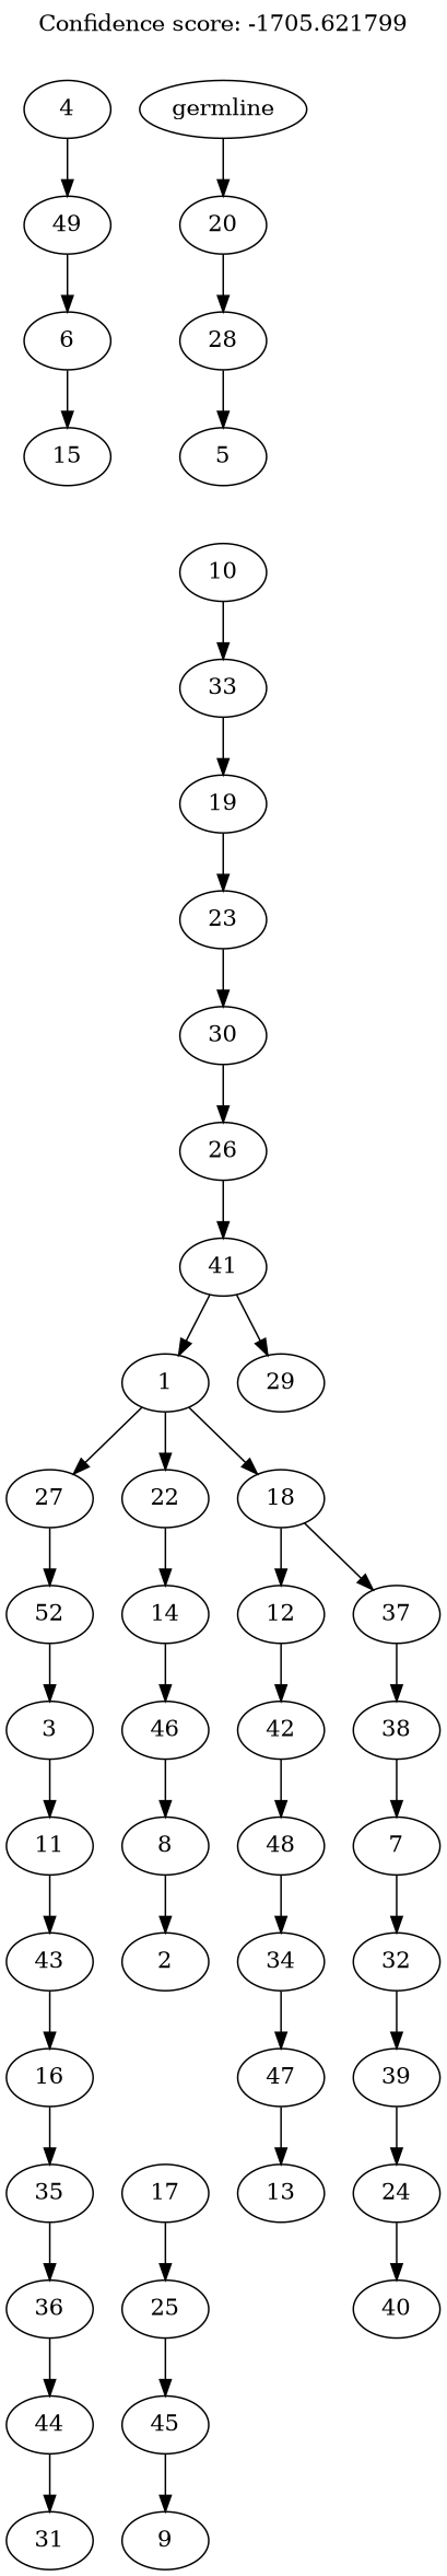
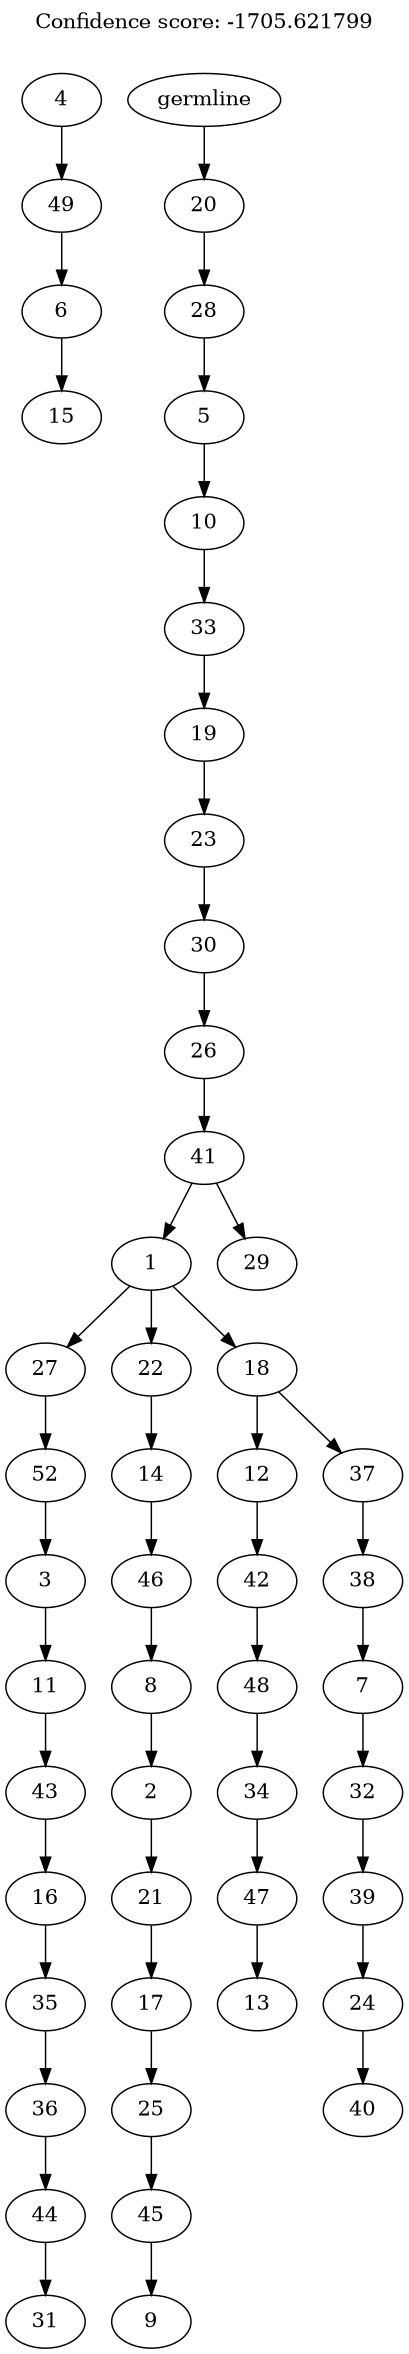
  digraph {
    label="Confidence score: -1705.621799"
    labelloc=t
    n1 [label=6]
    n2 [label=15]
    n3 [label=49]
    n4 [label=4]
    n5 [label=31]
    n6 [label=44]
    n7 [label=36]
    n8 [label=35]
    n9 [label=16]
    n10 [label=43]
    n11 [label=11]
    n12 [label=3]
    n13 [label=52]
    n14 [label=27]
    n15 [label=45]
    n16 [label=9]
    n17 [label=25]
    n18 [label=17]
+   n19 [label=21]
    n20 [label=2]
    n21 [label=8]
    n22 [label=46]
    n23 [label=14]
    n24 [label=22]
    n25 [label=47]
    n26 [label=13]
    n27 [label=34]
    n28 [label=48]
    n29 [label=42]
    n30 [label=12]
    n31 [label=24]
    n32 [label=40]
    n33 [label=39]
    n34 [label=32]
    n35 [label=7]
    n36 [label=38]
    n37 [label=37]
    n38 [label=18]
    n39 [label=1]
    n40 [label=41]
    n41 [label=29]
    n42 [label=26]
    n43 [label=30]
    n44 [label=23]
    n45 [label=19]
    n46 [label=33]
    n47 [label=10]
    n48 [label=5]
    n49 [label=28]
    n50 [label=20]
    n51 [label=germline]
    n1 -> n2
    n3 -> n1
    n4 -> n3
    n6 -> n5
    n7 -> n6
    n8 -> n7
    n9 -> n8
    n10 -> n9
    n11 -> n10
    n12 -> n11
    n13 -> n12
    n14 -> n13
    n15 -> n16
    n17 -> n15
    n18 -> n17
+   n19 -> n18
+   n20 -> n19
    n21 -> n20
    n22 -> n21
    n23 -> n22
    n24 -> n23
    n25 -> n26
    n27 -> n25
    n28 -> n27
    n29 -> n28
    n30 -> n29
    n31 -> n32
    n33 -> n31
    n34 -> n33
    n35 -> n34
    n36 -> n35
    n37 -> n36
    n38 -> n30
    n38 -> n37
    n39 -> n14
    n39 -> n24
    n39 -> n38
    n40 -> n39
    n40 -> n41
    n42 -> n40
    n43 -> n42
    n44 -> n43
    n45 -> n44
    n46 -> n45
    n47 -> n46
+   n48 -> n47
    n49 -> n48
    n50 -> n49
    n51 -> n50
  }
